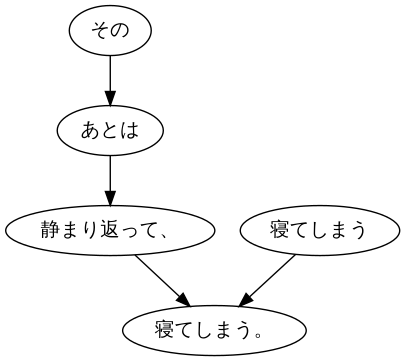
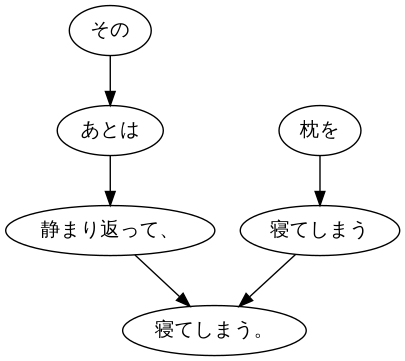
  digraph {
    n1 [label="その"]
    n2 [label="あとは"]
    n3 [label="静まり返って、"]
    n4 [label="寝てしまう。"]
+   n5 [label="枕を"]
    n6 [label="寝てしまう"]
    n1 -> n2
    n2 -> n3
    n3 -> n4
+   n5 -> n6
    n6 -> n4
  }
